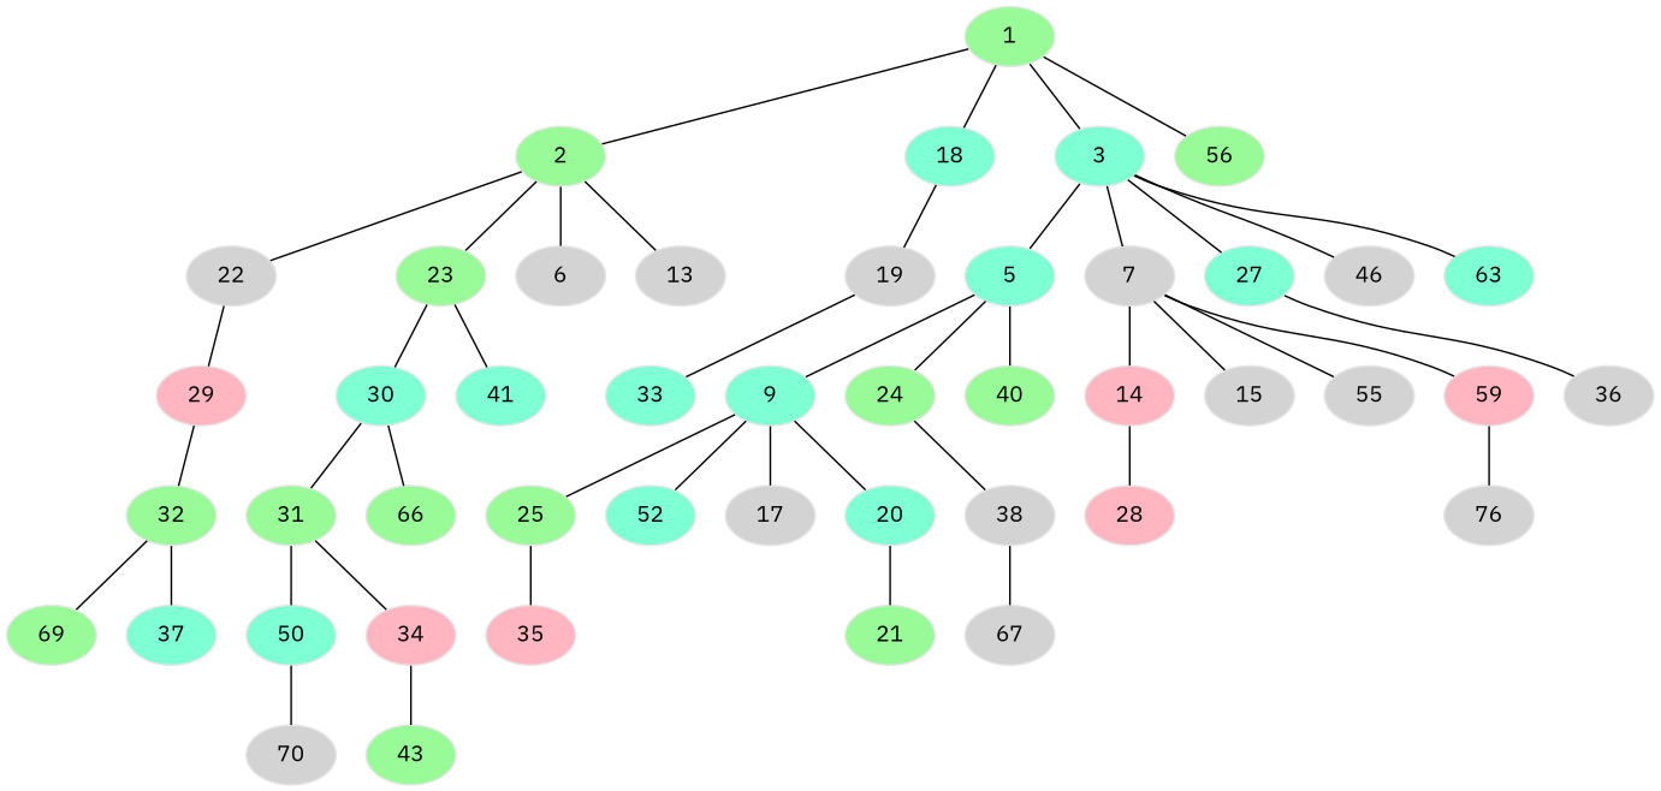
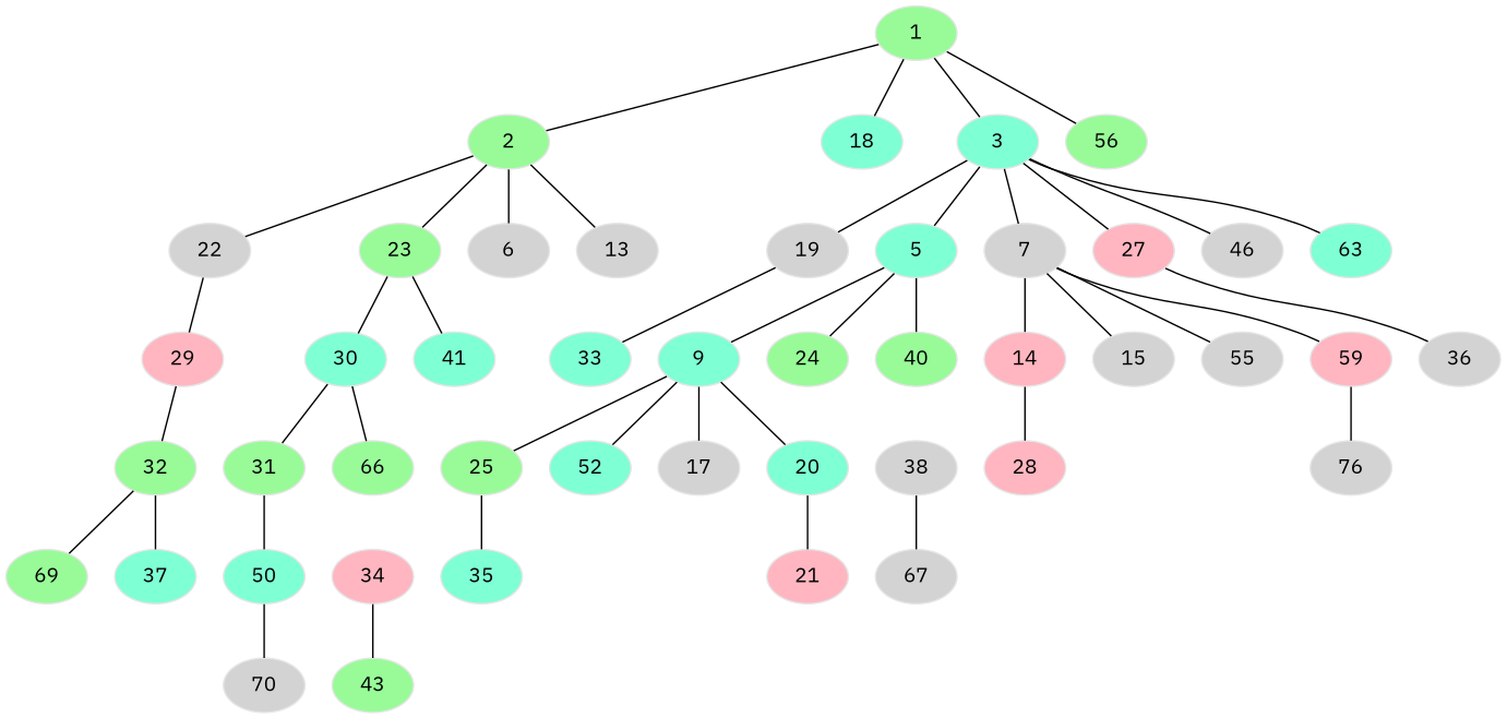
  graph {
    fontname="IBM Plex Sans"
    node [color=gray90 fillcolor=lightgrey fontname="IBM Plex Sans" style=filled]
    edge [fontname="IBM Plex Sans"]
    1 [fillcolor=palegreen super="+11"]
    2 [fillcolor=palegreen super="+4"]
    3 [fillcolor=aquamarine super="+8"]
    18 [fillcolor=aquamarine]
    56 [fillcolor=palegreen]
    6
    13 [super="+48"]
    22 [super="+26"]
    23 [fillcolor=palegreen super="+73"]
    5 [fillcolor=aquamarine super="+16"]
    7 [super="+12"]
    19 [super="+58"]
-   27 [fillcolor=aquamarine super="+44"]
+   27 [fillcolor=lightpink super="+44"]
    46
    63 [fillcolor=aquamarine]
    29 [fillcolor=lightpink super="+51"]
    30 [fillcolor=aquamarine super="+61"]
    41 [fillcolor=aquamarine super="+45"]
    9 [fillcolor=aquamarine super="+10"]
    24 [fillcolor=palegreen]
    40 [fillcolor=palegreen super="+49"]
    14 [fillcolor=lightpink super="+42"]
    15 [super="+65"]
    55
    59 [fillcolor=lightpink super="+75"]
    33 [fillcolor=aquamarine super="+62"]
    36 [super="+68"]
    17
    20 [fillcolor=aquamarine]
    25 [fillcolor=palegreen super="+64"]
    52 [fillcolor=aquamarine]
    38 [super="+53"]
    28 [fillcolor=lightpink super="+57"]
    76
-   21 [fillcolor=palegreen super="+47"]
-   35 [fillcolor=lightpink]
+   21 [fillcolor=lightpink super="+47"]
+   35 [fillcolor=aquamarine]
    32 [fillcolor=palegreen]
    31 [fillcolor=palegreen]
    66 [fillcolor=palegreen]
    67
    37 [fillcolor=aquamarine super="+39"]
    69 [fillcolor=palegreen]
    34 [fillcolor=lightpink super="+54"]
    50 [fillcolor=aquamarine super="+71"]
    43 [fillcolor=palegreen super="+72"]
    70
    1 -- 2
    1 -- 3
    1 -- 18
    1 -- 56
    2 -- 6
    2 -- 13
    2 -- 22
    2 -- 23
    3 -- 5
    3 -- 7
-   18 -- 19
+   3 -- 19
    3 -- 27
    3 -- 46
    3 -- 63
    22 -- 29
    23 -- 30
    23 -- 41
    5 -- 9
    5 -- 24
    5 -- 40
    7 -- 14
    7 -- 15
    7 -- 55
    7 -- 59
    19 -- 33
    27 -- 36
    29 -- 32
    30 -- 31
    30 -- 66
    9 -- 17
    9 -- 20
    9 -- 25
    9 -- 52
-   24 -- 38
    14 -- 28
    59 -- 76
    20 -- 21
    25 -- 35
    38 -- 67
    32 -- 37
    32 -- 69
-   31 -- 34
    31 -- 50
    34 -- 43
    50 -- 70
  }
